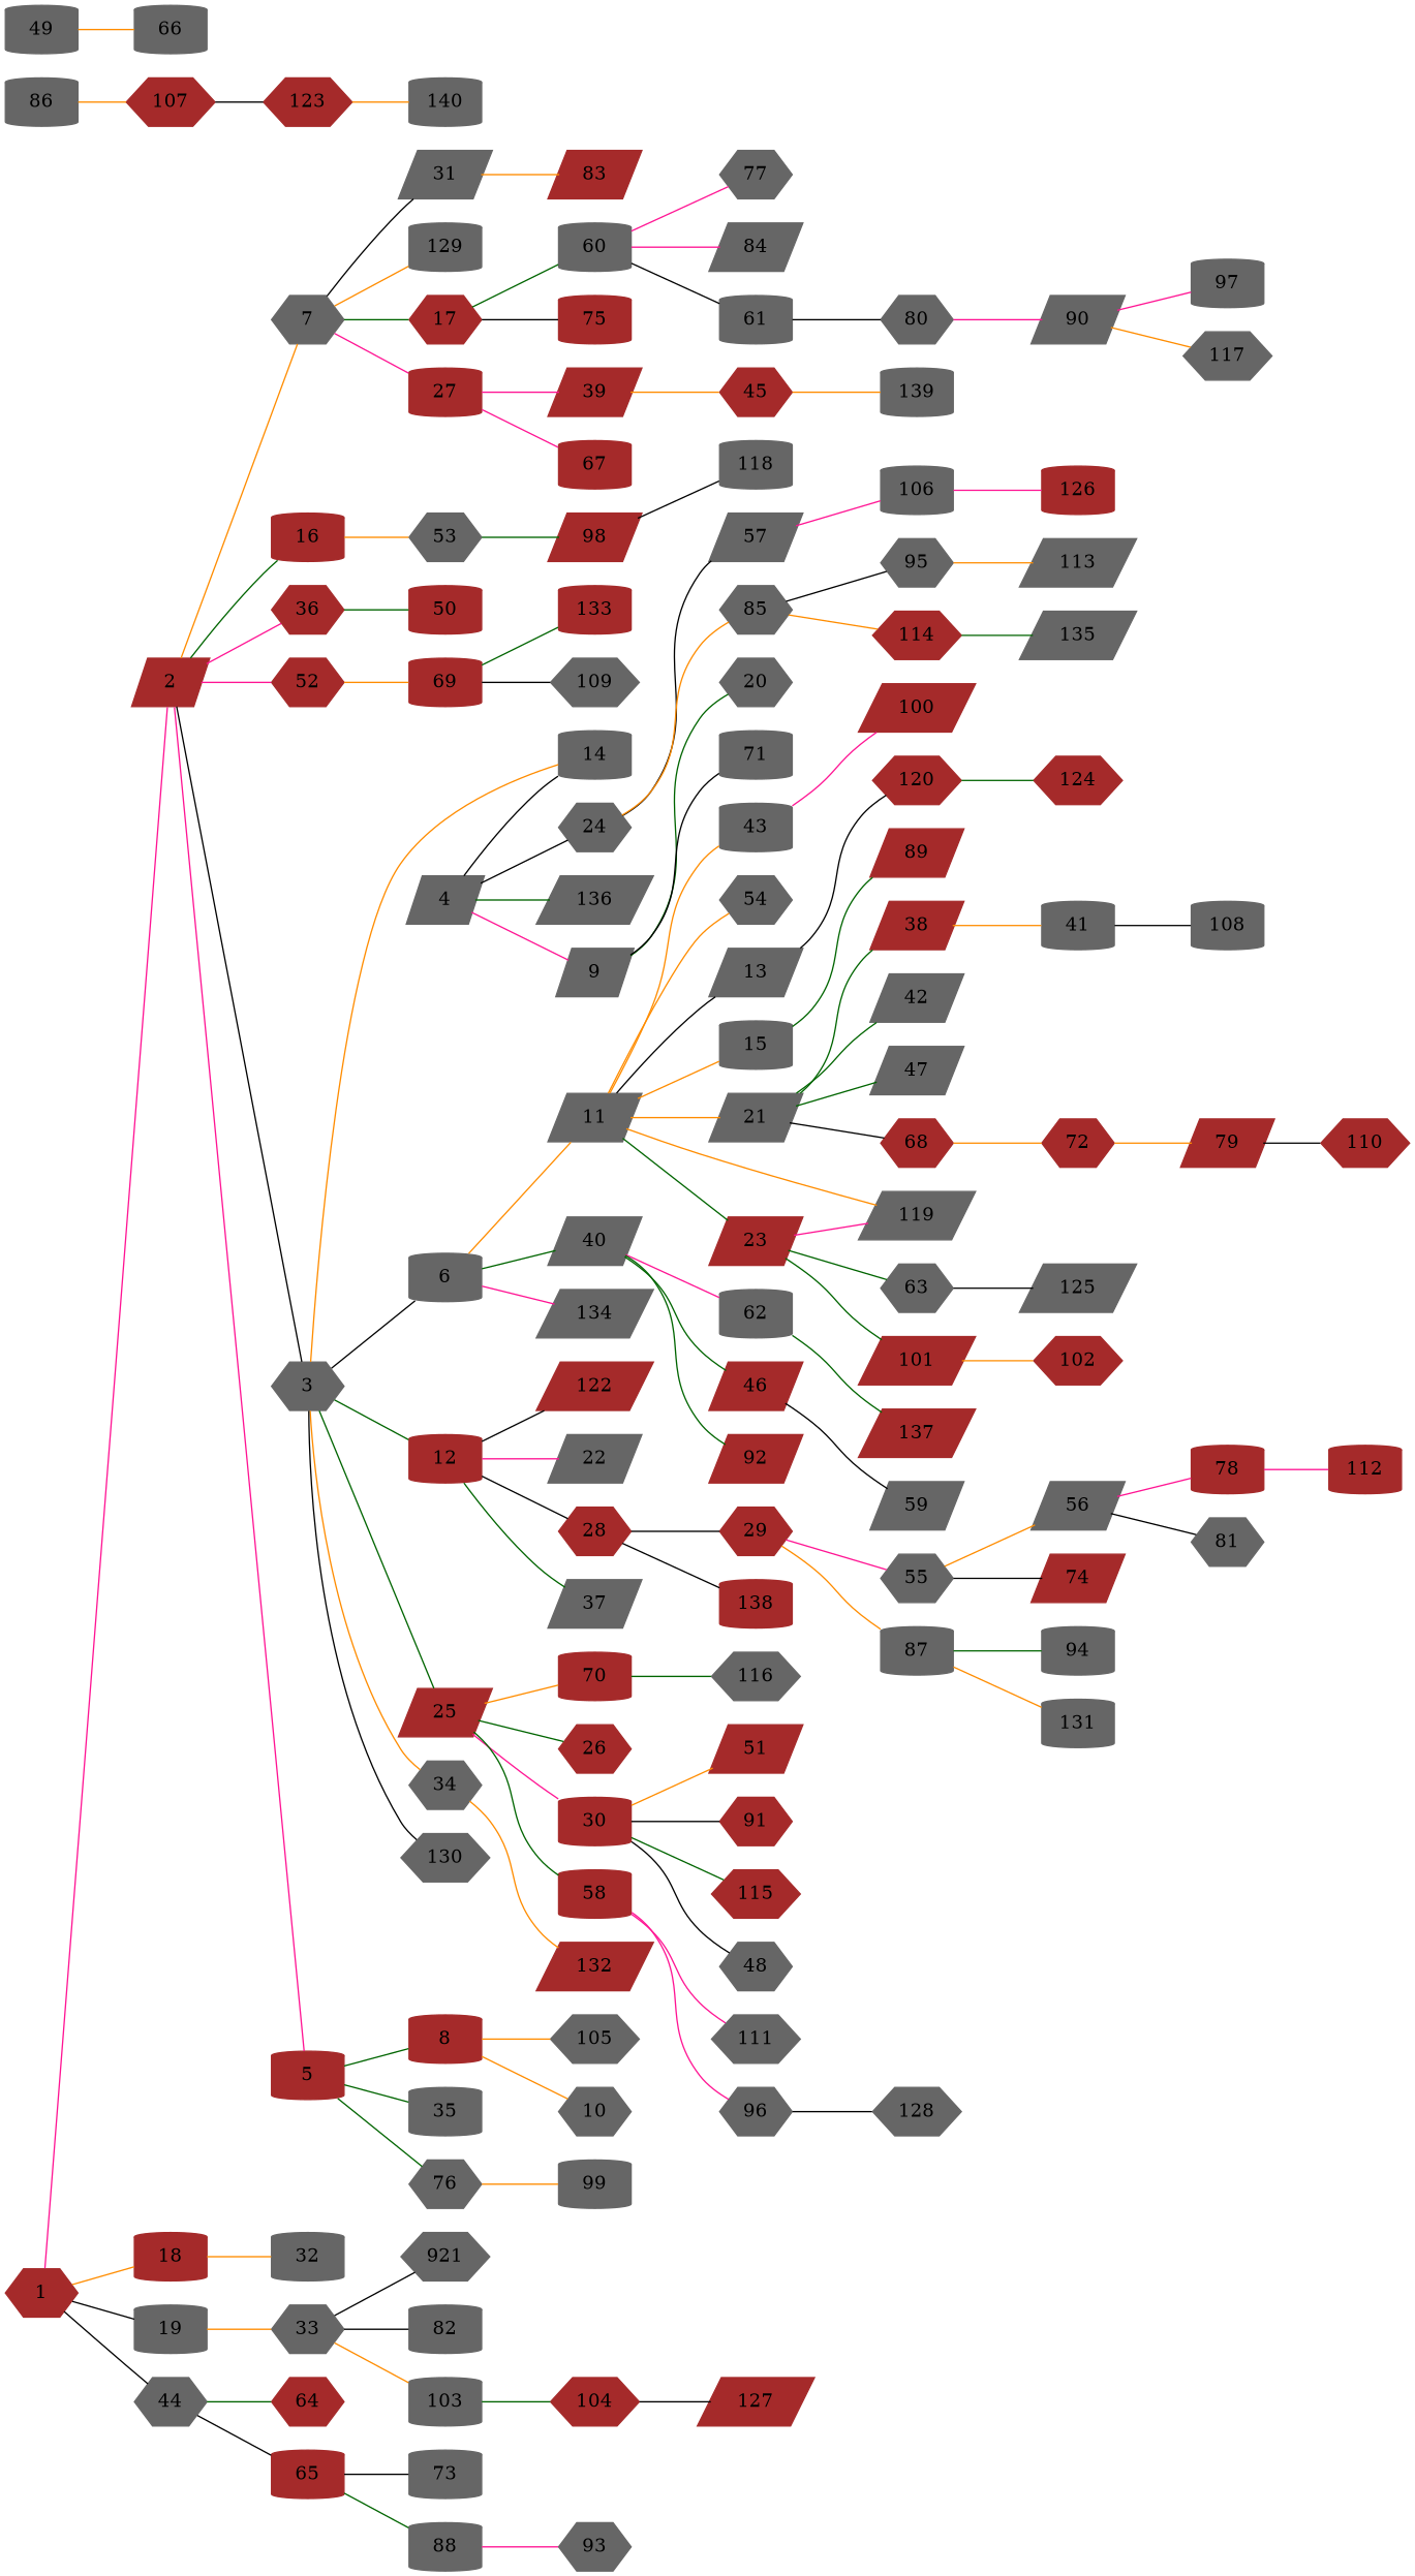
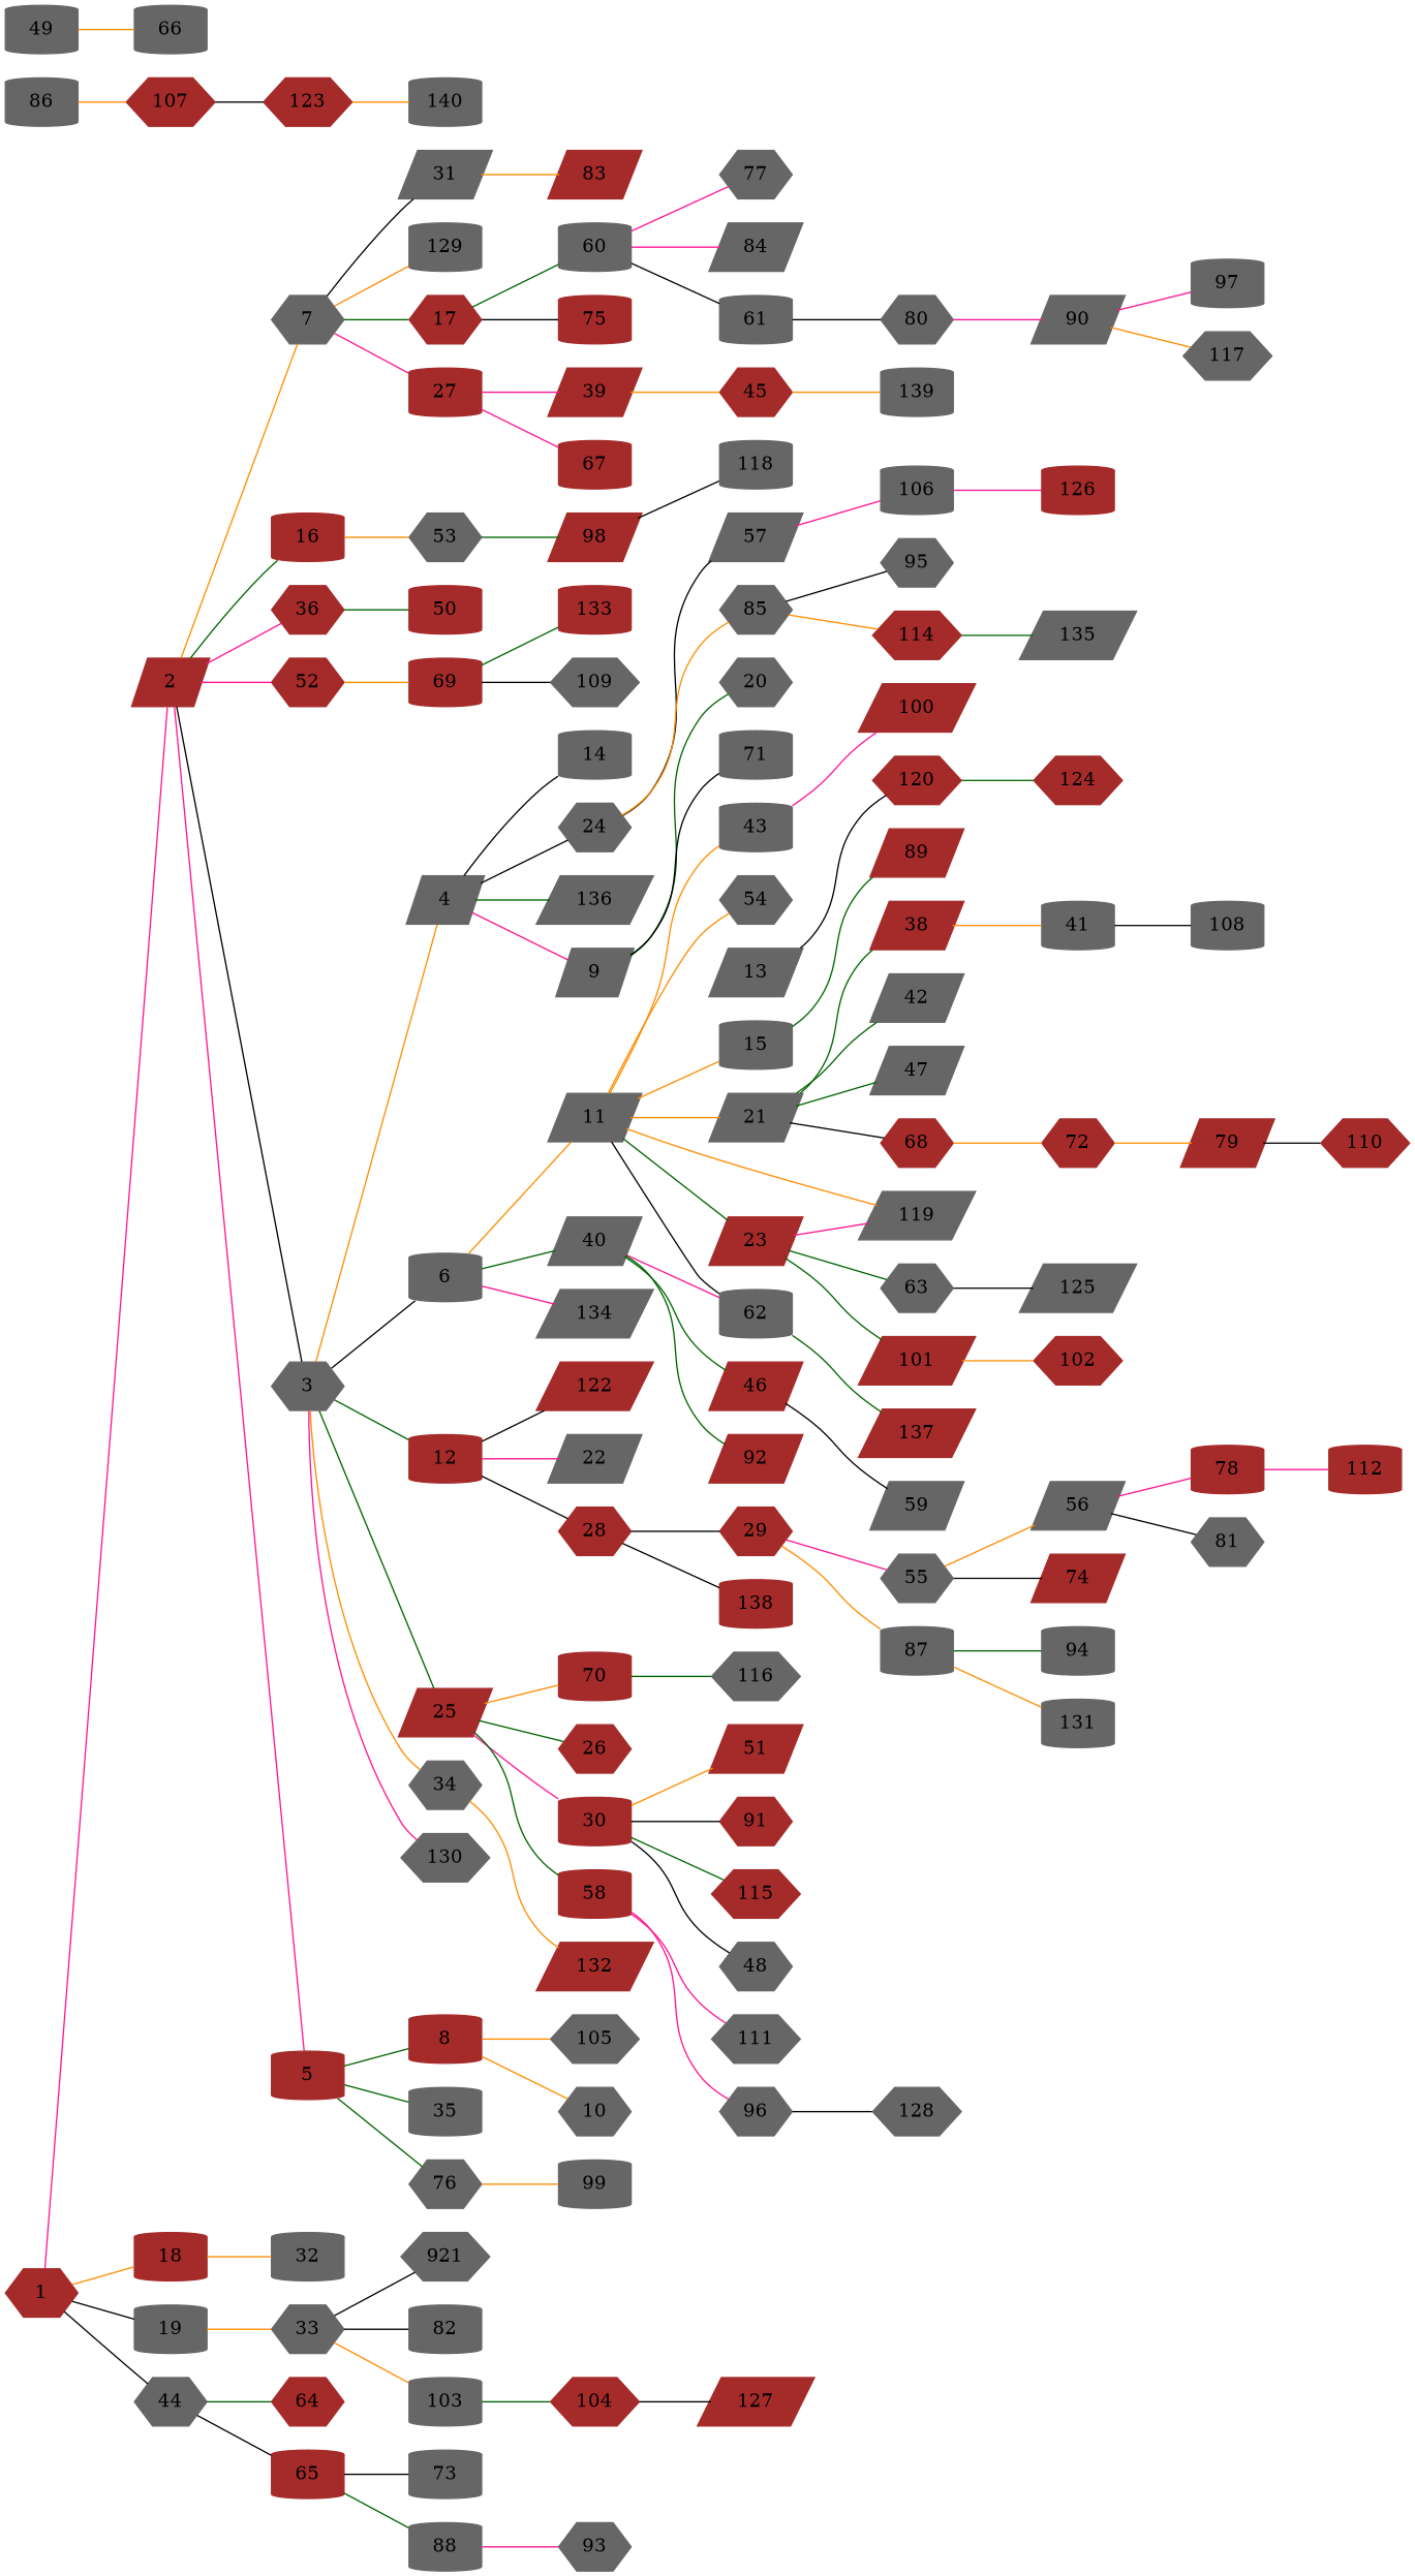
  graph {
    rankdir=LR
    node [color=gray40 shape=hexagon style=filled]
    edge [color=darkorange]
    1 [color=brown]
    2 [color=brown shape=parallelogram]
    18 [color=brown shape=cylinder]
    19 [shape=cylinder]
    44
    3
    5 [color=brown shape=cylinder]
    7
    16 [color=brown shape=cylinder]
    36 [color=brown]
    52 [color=brown]
    32 [shape=cylinder]
    33
    64 [color=brown]
    65 [color=brown shape=cylinder]
    4 [shape=parallelogram]
    6 [shape=cylinder]
    12 [color=brown shape=cylinder]
    25 [color=brown shape=parallelogram]
    34
    130
    8 [color=brown shape=cylinder]
    35 [shape=cylinder]
    76
    17 [color=brown]
    27 [color=brown shape=cylinder]
    31 [shape=parallelogram]
    129 [shape=cylinder]
    53
    50 [color=brown shape=cylinder]
    69 [color=brown shape=cylinder]
    9 [shape=parallelogram]
    14 [shape=cylinder]
    24
    136 [shape=parallelogram]
    11 [shape=parallelogram]
    40 [shape=parallelogram]
    134 [shape=parallelogram]
    22 [shape=parallelogram]
    28 [color=brown]
-   37 [shape=parallelogram]
    122 [color=brown shape=parallelogram]
    26 [color=brown]
    30 [color=brown shape=cylinder]
    58 [color=brown shape=cylinder]
    70 [color=brown shape=cylinder]
    132 [color=brown shape=parallelogram]
    20
    71 [shape=cylinder]
    57 [shape=parallelogram]
    85
    10
    105
    99 [shape=cylinder]
    13 [shape=parallelogram]
    15 [shape=cylinder]
    21 [shape=parallelogram]
    23 [color=brown shape=parallelogram]
    43 [shape=cylinder]
    54
    119 [shape=parallelogram]
    46 [color=brown shape=parallelogram]
    62 [shape=cylinder]
    92 [color=brown shape=parallelogram]
    60 [shape=cylinder]
    75 [color=brown shape=cylinder]
    39 [color=brown shape=parallelogram]
    67 [color=brown shape=cylinder]
    83 [color=brown shape=parallelogram]
    86 [shape=cylinder]
    107 [color=brown]
    120 [color=brown]
    89 [color=brown shape=parallelogram]
    38 [color=brown shape=parallelogram]
    42 [shape=parallelogram]
    47 [shape=parallelogram]
    68 [color=brown]
    63
    101 [color=brown shape=parallelogram]
    100 [color=brown shape=parallelogram]
    49 [shape=cylinder]
    66 [shape=cylinder]
    29 [color=brown]
    138 [color=brown shape=cylinder]
    124 [color=brown]
    98 [color=brown shape=parallelogram]
    61 [shape=cylinder]
    77
    84 [shape=parallelogram]
    82 [shape=cylinder]
    103 [shape=cylinder]
    n92 [label=921]
    41 [shape=cylinder]
    72 [color=brown]
    125 [shape=parallelogram]
    102 [color=brown]
    106 [shape=cylinder]
    95
    114 [color=brown]
    48
    51 [color=brown shape=parallelogram]
    91 [color=brown]
    115 [color=brown]
    96
    111
    116
    45 [color=brown]
    55
    87 [shape=cylinder]
    56 [shape=parallelogram]
    74 [color=brown shape=parallelogram]
    94 [shape=cylinder]
    131 [shape=cylinder]
    104 [color=brown]
    108 [shape=cylinder]
    139 [shape=cylinder]
    59 [shape=parallelogram]
    137 [color=brown shape=parallelogram]
    73 [shape=cylinder]
    88 [shape=cylinder]
    109
    133 [color=brown shape=cylinder]
    118 [shape=cylinder]
    78 [color=brown shape=cylinder]
    81
    112 [color=brown shape=cylinder]
    126 [color=brown shape=cylinder]
    128
    80
    90 [shape=parallelogram]
    93
    79 [color=brown shape=parallelogram]
    110 [color=brown]
    97 [shape=cylinder]
    117
-   113 [shape=parallelogram]
    135 [shape=parallelogram]
    123 [color=brown]
    127 [color=brown shape=parallelogram]
    140 [shape=cylinder]
    1 -- 2 [color=deeppink]
    1 -- 18
    1 -- 19 [color=black]
    1 -- 44 [color=black]
    2 -- 3 [color=black]
    2 -- 5 [color=deeppink]
    2 -- 7
    2 -- 16 [color=darkgreen]
    2 -- 36 [color=deeppink]
    2 -- 52 [color=deeppink]
    18 -- 32
    19 -- 33
    44 -- 64 [color=darkgreen]
    44 -- 65 [color=black]
-   3 -- 14
+   3 -- 4
    3 -- 6 [color=black]
    3 -- 12 [color=darkgreen]
    3 -- 25 [color=darkgreen]
    3 -- 34
-   3 -- 130 [color=black]
+   3 -- 130 [color=deeppink]
    5 -- 8 [color=darkgreen]
    5 -- 35 [color=darkgreen]
    5 -- 76 [color=darkgreen]
    7 -- 17 [color=darkgreen]
    7 -- 27 [color=deeppink]
    7 -- 31 [color=black]
    7 -- 129
    16 -- 53
    36 -- 50 [color=darkgreen]
    52 -- 69
    33 -- 82 [color=black]
    33 -- 103
    33 -- n92 [color=black]
    65 -- 73 [color=black]
    65 -- 88 [color=darkgreen]
    4 -- 9 [color=deeppink]
    4 -- 14 [color=black]
    4 -- 24 [color=black]
    4 -- 136 [color=darkgreen]
    6 -- 11
    6 -- 40 [color=darkgreen]
    6 -- 134 [color=deeppink]
    12 -- 22 [color=deeppink]
    12 -- 28 [color=black]
-   12 -- 37 [color=darkgreen]
    12 -- 122 [color=black]
    25 -- 26 [color=darkgreen]
    25 -- 30 [color=deeppink]
    25 -- 58 [color=darkgreen]
    25 -- 70
    34 -- 132
    8 -- 10
    8 -- 105
    76 -- 99
    17 -- 60 [color=darkgreen]
    17 -- 75 [color=black]
    27 -- 39 [color=deeppink]
    27 -- 67 [color=deeppink]
    31 -- 83
    53 -- 98 [color=darkgreen]
    69 -- 109 [color=black]
    69 -- 133 [color=darkgreen]
    9 -- 20 [color=darkgreen]
    9 -- 71 [color=black]
    24 -- 57 [color=black]
    24 -- 85
-   11 -- 13 [color=black]
+   11 -- 62 [color=black]
    11 -- 15
    11 -- 21
    11 -- 23 [color=darkgreen]
    11 -- 43
    11 -- 54
    11 -- 119
    40 -- 46 [color=darkgreen]
    40 -- 62 [color=deeppink]
    40 -- 92 [color=darkgreen]
    28 -- 29 [color=black]
    28 -- 138 [color=black]
    30 -- 48 [color=black]
    30 -- 51
    30 -- 91 [color=black]
    30 -- 115 [color=darkgreen]
    58 -- 96 [color=deeppink]
    58 -- 111 [color=deeppink]
    70 -- 116 [color=darkgreen]
    57 -- 106 [color=deeppink]
    85 -- 95 [color=black]
    85 -- 114
    13 -- 120 [color=black]
    15 -- 89 [color=darkgreen]
    21 -- 38 [color=darkgreen]
    21 -- 42 [color=darkgreen]
    21 -- 47 [color=darkgreen]
    21 -- 68 [color=black]
    23 -- 119 [color=deeppink]
    23 -- 63 [color=darkgreen]
    23 -- 101 [color=darkgreen]
    43 -- 100 [color=deeppink]
    46 -- 59 [color=black]
    62 -- 137 [color=darkgreen]
    60 -- 61 [color=black]
    60 -- 77 [color=deeppink]
    60 -- 84 [color=deeppink]
    39 -- 45
    86 -- 107
    107 -- 123 [color=black]
    120 -- 124 [color=darkgreen]
    38 -- 41
    68 -- 72
    63 -- 125 [color=black]
    101 -- 102
    49 -- 66
    29 -- 55 [color=deeppink]
    29 -- 87
    98 -- 118 [color=black]
    61 -- 80 [color=black]
    103 -- 104 [color=darkgreen]
    41 -- 108 [color=black]
    72 -- 79
    106 -- 126 [color=deeppink]
-   95 -- 113
    114 -- 135 [color=darkgreen]
    96 -- 128 [color=black]
    45 -- 139
    55 -- 56
    55 -- 74 [color=black]
    87 -- 94 [color=darkgreen]
    87 -- 131
    56 -- 78 [color=deeppink]
    56 -- 81 [color=black]
    104 -- 127 [color=black]
    88 -- 93 [color=deeppink]
    78 -- 112 [color=deeppink]
    80 -- 90 [color=deeppink]
    90 -- 97 [color=deeppink]
    90 -- 117
    79 -- 110 [color=black]
    123 -- 140
  }
